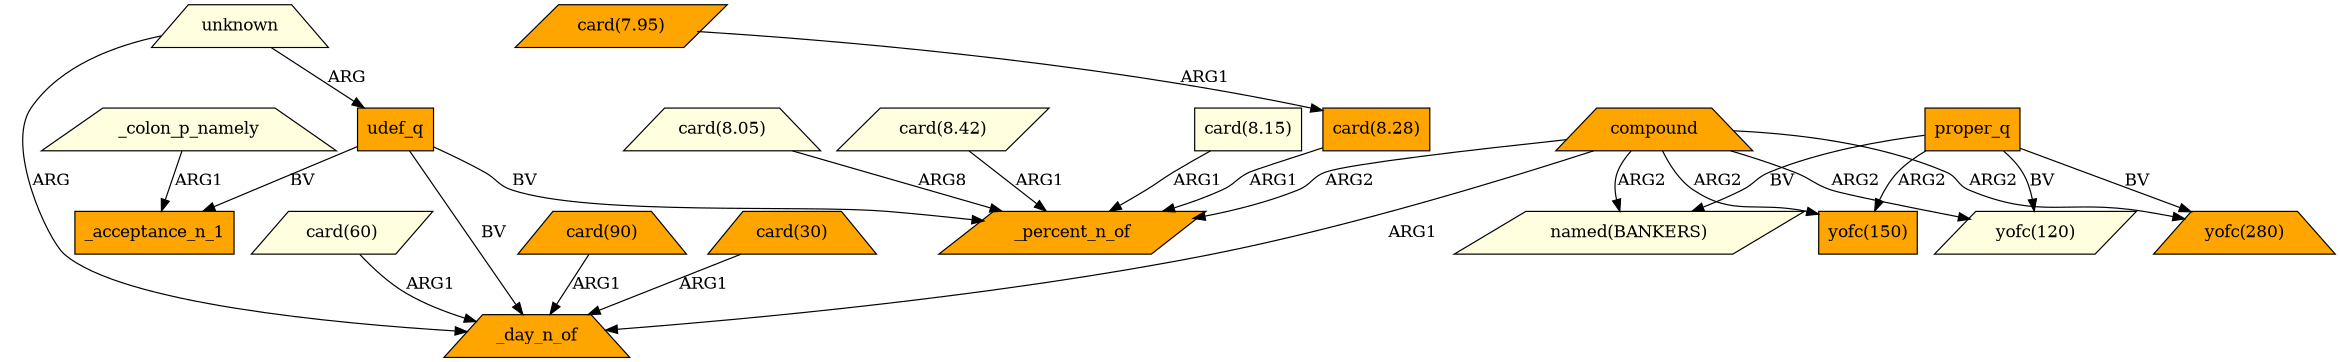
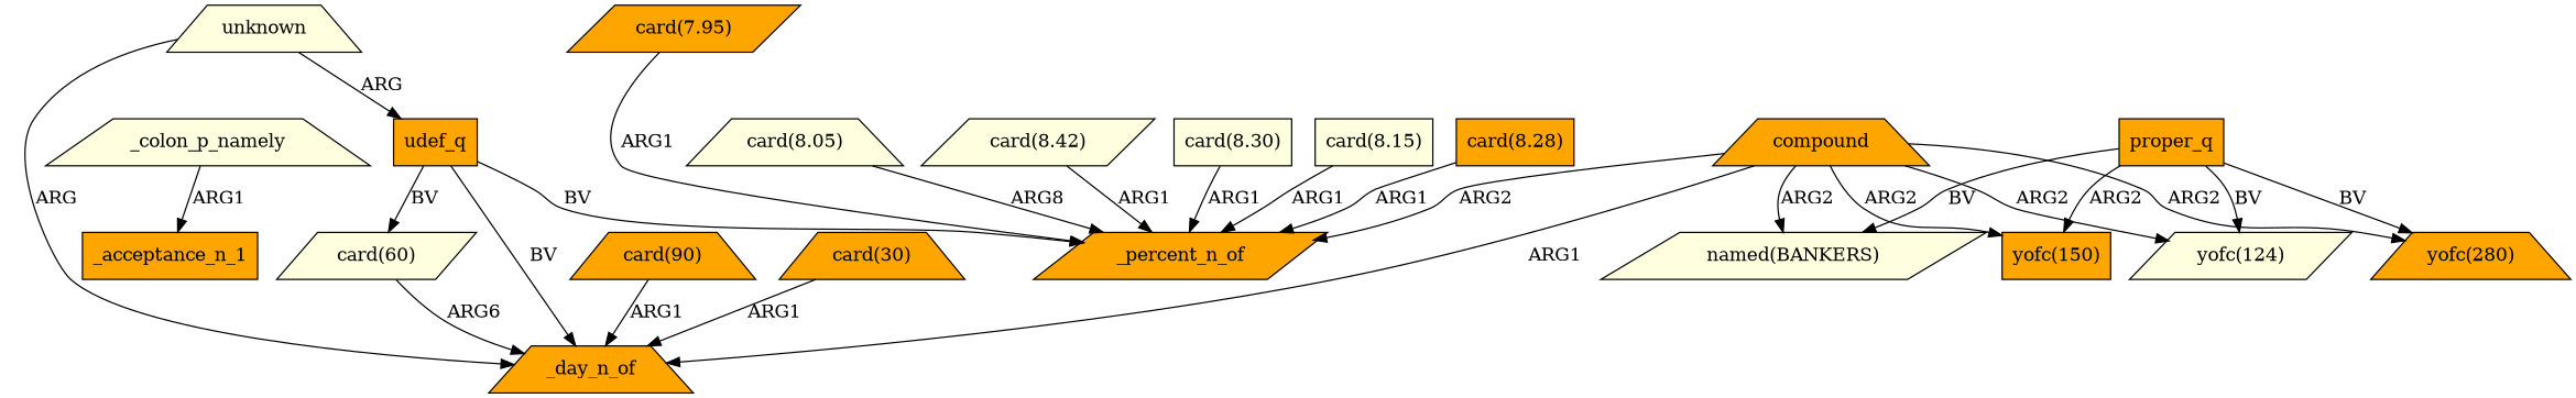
  digraph {
    node [fillcolor=orange shape=trapezium style=filled]
    unknown [fillcolor=lightyellow]
    _day_n_of
    udef_q [shape=box]
    _acceptance_n_1 [shape=box]
    compound
    _percent_n_of [shape=parallelogram]
    "named(BANKERS)" [fillcolor=lightyellow shape=parallelogram]
    n8 [label="yofc(280)"]
-   "yofc(120)" [fillcolor=lightyellow shape=parallelogram]
+   "yofc(120)" [fillcolor=lightyellow shape=parallelogram label="yofc(124)"]
    "yofc(150)" [shape=box]
    "card(8.42)" [fillcolor=lightyellow shape=parallelogram]
    proper_q [shape=box]
    "card(60)" [fillcolor=lightyellow shape=parallelogram]
+   "card(8.30)" [fillcolor=lightyellow shape=box]
    _colon_p_namely [fillcolor=lightyellow]
    "card(8.15)" [fillcolor=lightyellow shape=box]
    "card(90)"
    "card(8.28)" [shape=box]
    "card(7.95)" [shape=parallelogram]
    "card(30)"
    "card(8.05)" [fillcolor=lightyellow]
    unknown -> _day_n_of [label=ARG]
    unknown -> udef_q [label=ARG]
    udef_q -> _day_n_of [label=BV]
-   udef_q -> _acceptance_n_1 [label=BV]
+   udef_q -> "card(60)" [label=BV]
    udef_q -> _percent_n_of [label=BV]
    compound -> _day_n_of [label=ARG1]
    compound -> _percent_n_of [label=ARG2]
    compound -> "named(BANKERS)" [label=ARG2]
    compound -> n8 [label=ARG2]
    compound -> "yofc(120)" [label=ARG2]
    compound -> "yofc(150)" [label=ARG2]
    "card(8.42)" -> _percent_n_of [label=ARG1]
    proper_q -> "named(BANKERS)" [label=BV]
    proper_q -> n8 [label=BV]
    proper_q -> "yofc(120)" [label=BV]
    proper_q -> "yofc(150)" [label=ARG2]
-   "card(60)" -> _day_n_of [label=ARG1]
+   "card(60)" -> _day_n_of [label=ARG6]
+   "card(8.30)" -> _percent_n_of [label=ARG1]
    _colon_p_namely -> _acceptance_n_1 [label=ARG1]
    "card(8.15)" -> _percent_n_of [label=ARG1]
    "card(90)" -> _day_n_of [label=ARG1]
    "card(8.28)" -> _percent_n_of [label=ARG1]
-   "card(7.95)" -> "card(8.28)" [label=ARG1]
+   "card(7.95)" -> _percent_n_of [label=ARG1]
    "card(30)" -> _day_n_of [label=ARG1]
    "card(8.05)" -> _percent_n_of [label=ARG8]
  }
